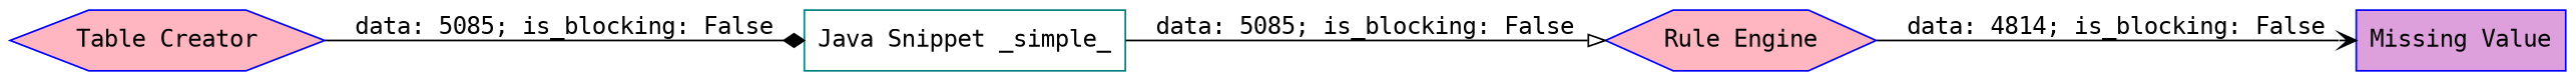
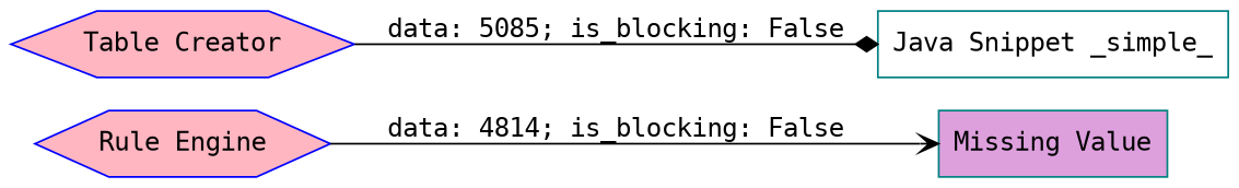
  digraph {
    fontname="DejaVu Sans Mono"
    rankdir=LR
    node [color=blue fillcolor=lightpink fontname="DejaVu Sans Mono" shape=hexagon style=filled]
    edge [fontname="DejaVu Sans Mono"]
    n1 [label="Rule Engine"]
-   n2 [fillcolor=plum label="Missing Value" shape=box]
+   n2 [color=teal fillcolor=plum label="Missing Value" shape=box]
    n3 [label="Table Creator"]
    n4 [color=teal fillcolor=white label="Java Snippet _simple_" shape=box]
    n1 -> n2 [arrowhead=vee label="data: 4814; is_blocking: False"]
    n3 -> n4 [arrowhead=diamond label="data: 5085; is_blocking: False"]
-   n4 -> n1 [arrowhead=onormal label="data: 5085; is_blocking: False"]
  }
